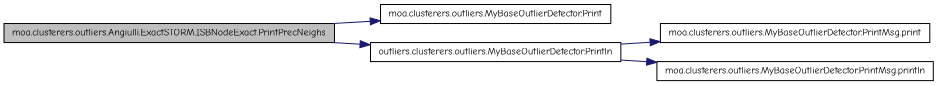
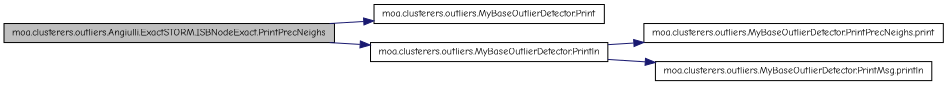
  digraph {
    fontname="Comic Neue"
    rankdir=LR
    node [color=black fillcolor=white fontname="Comic Neue" fontsize=10 shape=record style=filled]
    edge [color=midnightblue fontname="Comic Neue" fontsize=10 labelfontname=Helvetica labelfontsize=10 style=solid]
    n1 [fillcolor=grey75 fontcolor=black height=0.2 label="moa.clusterers.outliers.Angiulli.ExactSTORM.ISBNodeExact.PrintPrecNeighs" width=0.4]
    n2 [height=0.2 label="moa.clusterers.outliers.MyBaseOutlierDetector.Print" width=0.4]
-   n3 [height=0.2 label="outliers.clusterers.outliers.MyBaseOutlierDetector.Println" width=0.4]
-   n4 [height=0.2 label="moa.clusterers.outliers.MyBaseOutlierDetector.PrintMsg.print" width=0.4]
+   n3 [height=0.2 label="moa.clusterers.outliers.MyBaseOutlierDetector.Println" width=0.4]
+   n4 [height=0.2 label="moa.clusterers.outliers.MyBaseOutlierDetector.PrintPrecNeighs.print" width=0.4]
    n5 [height=0.2 label="moa.clusterers.outliers.MyBaseOutlierDetector.PrintMsg.println" width=0.4]
    n1 -> n2
    n1 -> n3
    n3 -> n4
    n3 -> n5
  }
